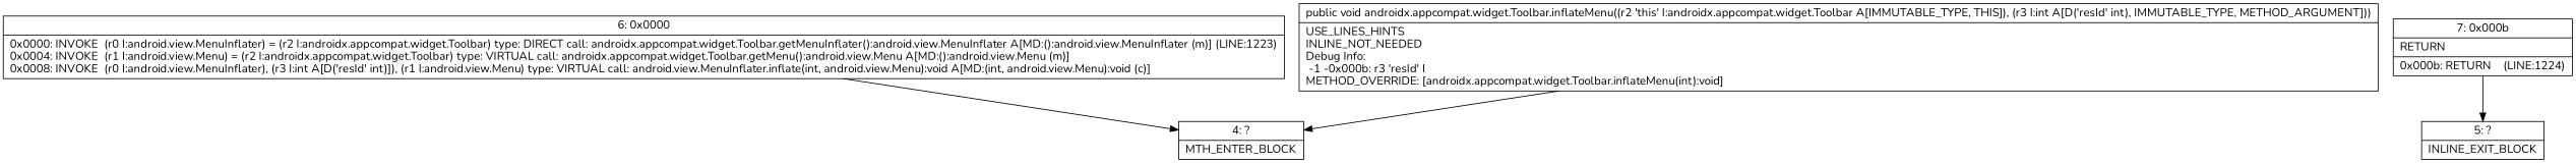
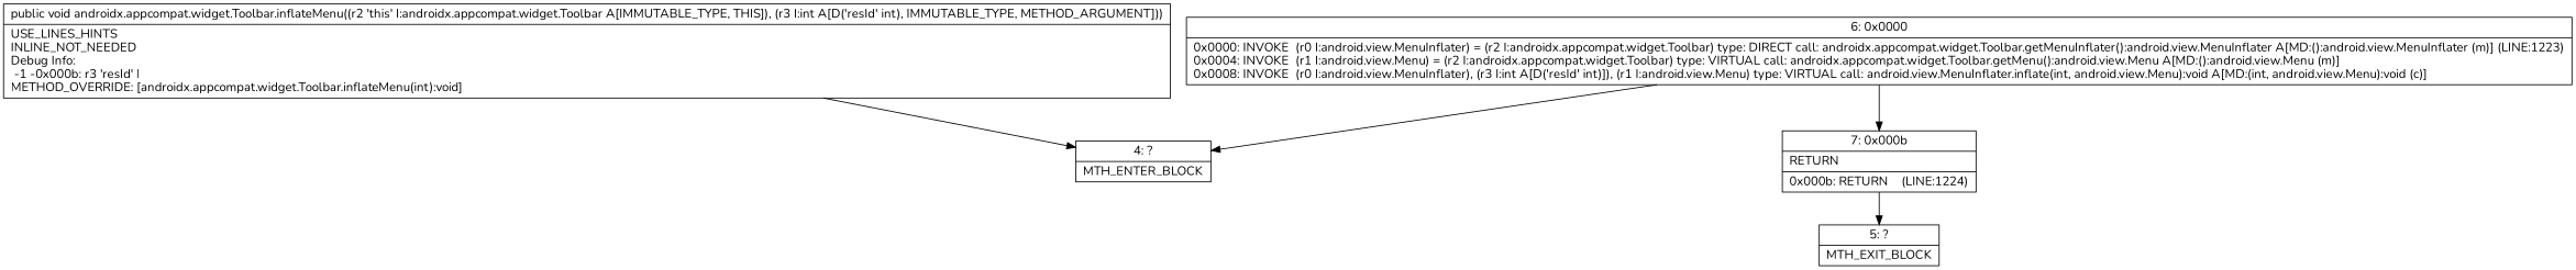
  digraph {
    fontname=Nunito
    node [fontname=Nunito shape=record]
    edge [fontname=Nunito]
    n1 [label="{4\:\ ?|MTH_ENTER_BLOCK\l}"]
    n2 [label="{6\:\ 0x0000|0x0000: INVOKE  (r0 I:android.view.MenuInflater) = (r2 I:androidx.appcompat.widget.Toolbar) type: DIRECT call: androidx.appcompat.widget.Toolbar.getMenuInflater():android.view.MenuInflater A[MD:():android.view.MenuInflater (m)] (LINE:1223)\l0x0004: INVOKE  (r1 I:android.view.Menu) = (r2 I:androidx.appcompat.widget.Toolbar) type: VIRTUAL call: androidx.appcompat.widget.Toolbar.getMenu():android.view.Menu A[MD:():android.view.Menu (m)]\l0x0008: INVOKE  (r0 I:android.view.MenuInflater), (r3 I:int A[D('resId' int)]), (r1 I:android.view.Menu) type: VIRTUAL call: android.view.MenuInflater.inflate(int, android.view.Menu):void A[MD:(int, android.view.Menu):void (c)]\l}"]
    n3 [label="{7\:\ 0x000b|RETURN\l|0x000b: RETURN    (LINE:1224)\l}"]
-   n4 [label="{5\:\ ?|INLINE_EXIT_BLOCK\l}"]
+   n4 [label="{5\:\ ?|MTH_EXIT_BLOCK\l}"]
    n5 [label="{public void androidx.appcompat.widget.Toolbar.inflateMenu((r2 'this' I:androidx.appcompat.widget.Toolbar A[IMMUTABLE_TYPE, THIS]), (r3 I:int A[D('resId' int), IMMUTABLE_TYPE, METHOD_ARGUMENT]))  | USE_LINES_HINTS\lINLINE_NOT_NEEDED\lDebug Info:\l  \-1 \-0x000b: r3 'resId' I\lMETHOD_OVERRIDE: [androidx.appcompat.widget.Toolbar.inflateMenu(int):void]\l}"]
    n2 -> n1
+   n2 -> n3
    n3 -> n4
    n5 -> n1
  }
